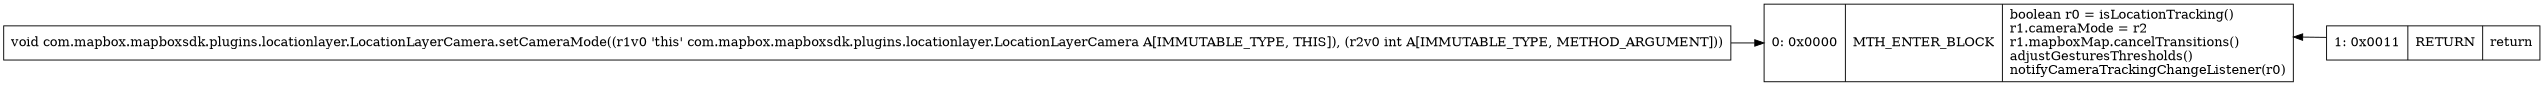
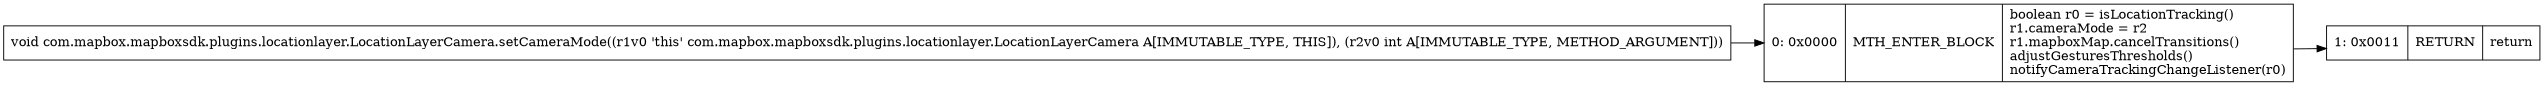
  digraph {
    rankdir=LR
    node [shape=record]
    n1 [label="{0\:\ 0x0000|MTH_ENTER_BLOCK\l|boolean r0 = isLocationTracking()\lr1.cameraMode = r2\lr1.mapboxMap.cancelTransitions()\ladjustGesturesThresholds()\lnotifyCameraTrackingChangeListener(r0)\l}"]
    n2 [label="{1\:\ 0x0011|RETURN\l|return\l}"]
    n3 [label="{void com.mapbox.mapboxsdk.plugins.locationlayer.LocationLayerCamera.setCameraMode((r1v0 'this' com.mapbox.mapboxsdk.plugins.locationlayer.LocationLayerCamera A[IMMUTABLE_TYPE, THIS]), (r2v0 int A[IMMUTABLE_TYPE, METHOD_ARGUMENT])) }"]
-   n2 -> n1
+   n1 -> n2
    n3 -> n1
  }
